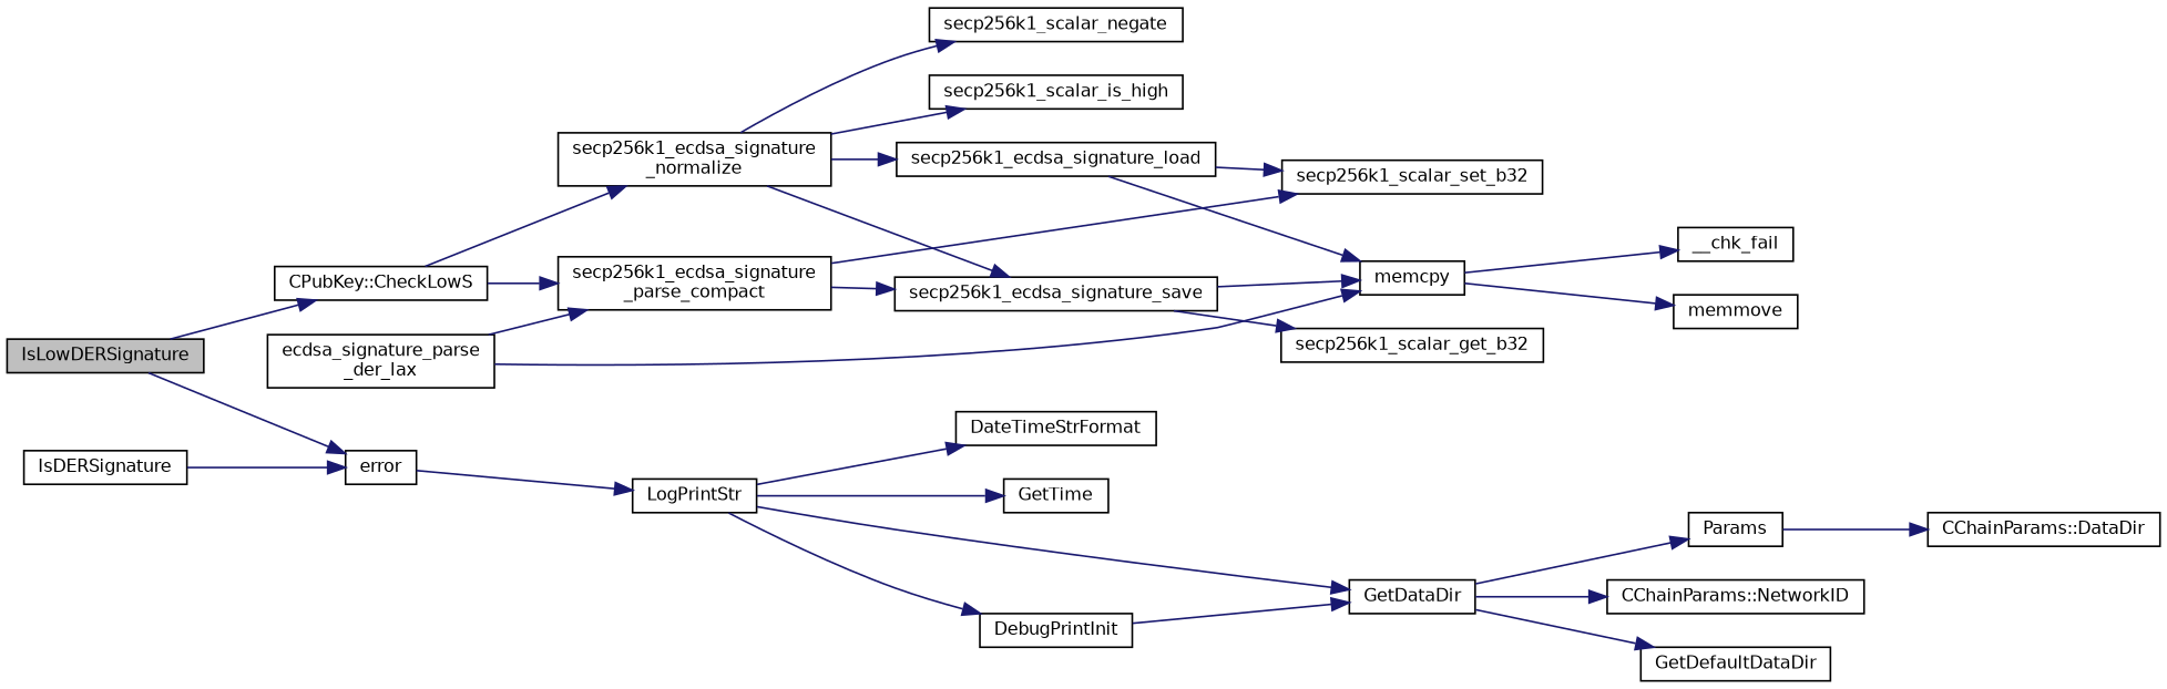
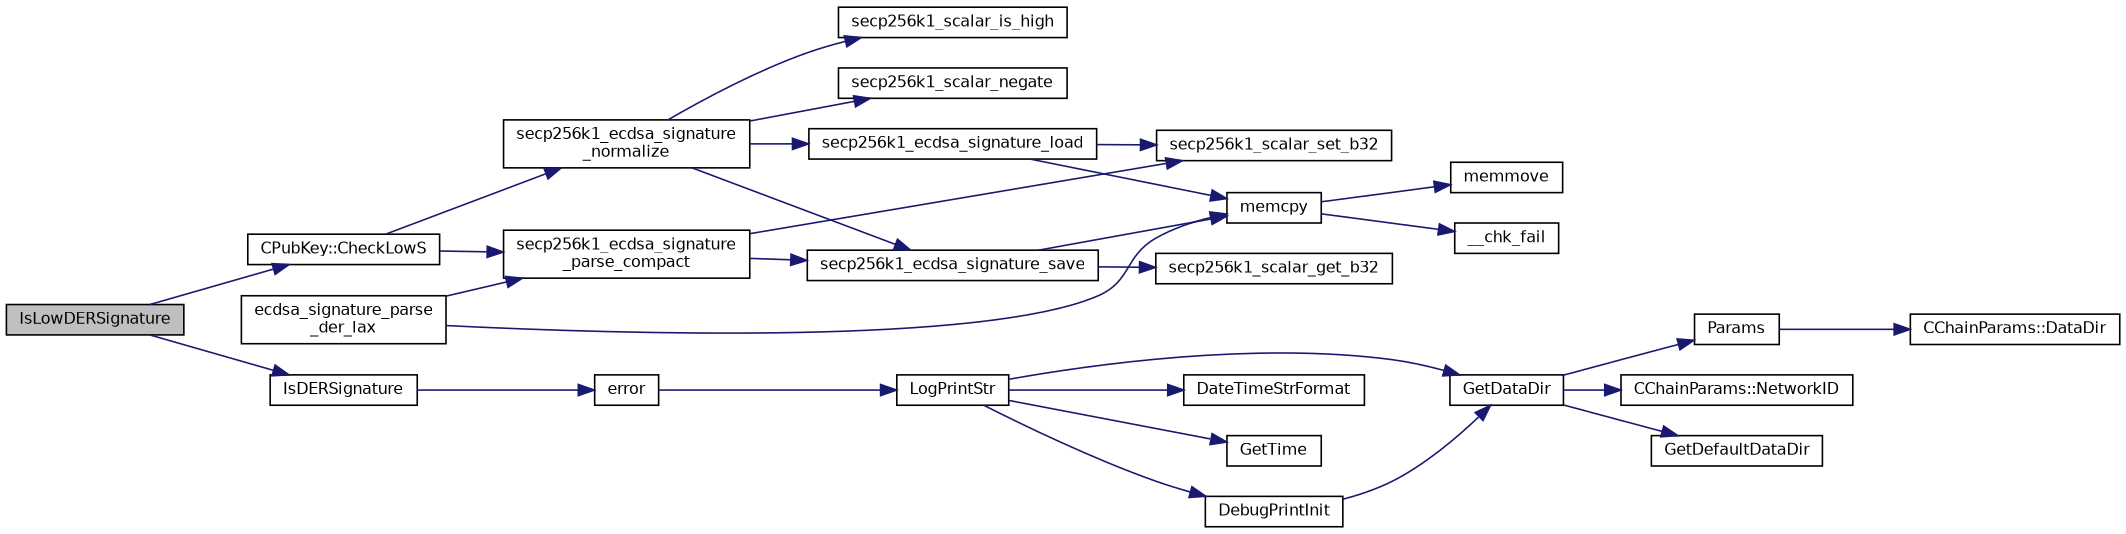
  digraph {
    fontname="DejaVu Sans"
    rankdir=LR
    node [color=black fillcolor=white fontname="DejaVu Sans" fontsize=10 shape=record style=filled]
    edge [color=midnightblue fontname="DejaVu Sans" fontsize=10 labelfontname=Helvetica labelfontsize=10 style=solid]
    n1 [fillcolor=grey75 fontcolor=black height=0.2 label=IsLowDERSignature width=0.4]
    n2 [height=0.2 label=IsDERSignature width=0.4]
    n3 [height=0.2 label="CPubKey::CheckLowS" width=0.4]
    n4 [height=0.2 label=error width=0.4]
    n5 [height=0.2 label="secp256k1_ecdsa_signature\l_normalize" width=0.4]
    n6 [height=0.2 label="secp256k1_ecdsa_signature\l_parse_compact" width=0.4]
    n7 [height=0.2 label=LogPrintStr width=0.4]
    n8 [height=0.2 label=DebugPrintInit width=0.4]
    n9 [height=0.2 label=GetDataDir width=0.4]
    n10 [height=0.2 label=DateTimeStrFormat width=0.4]
    n11 [height=0.2 label=GetTime width=0.4]
    n12 [height=0.2 label=Params width=0.4]
    n13 [height=0.2 label="CChainParams::NetworkID" width=0.4]
    n14 [height=0.2 label=GetDefaultDataDir width=0.4]
    n15 [height=0.2 label="CChainParams::DataDir" width=0.4]
    n16 [height=0.2 label="ecdsa_signature_parse\l_der_lax" width=0.4]
    n17 [height=0.2 label=memcpy width=0.4]
    n18 [height=0.2 label=secp256k1_ecdsa_signature_save width=0.4]
    n19 [height=0.2 label=secp256k1_ecdsa_signature_load width=0.4]
    n20 [height=0.2 label=secp256k1_scalar_is_high width=0.4]
    n21 [height=0.2 label=secp256k1_scalar_negate width=0.4]
    n22 [height=0.2 label=secp256k1_scalar_set_b32 width=0.4]
    n23 [height=0.2 label=memmove width=0.4]
    n24 [height=0.2 label=__chk_fail width=0.4]
    n25 [height=0.2 label=secp256k1_scalar_get_b32 width=0.4]
-   n1 -> n4
+   n1 -> n2
    n1 -> n3
    n2 -> n4
    n3 -> n5
    n3 -> n6
    n4 -> n7
    n5 -> n18
    n5 -> n19
    n5 -> n20
    n5 -> n21
    n6 -> n18
    n6 -> n22
    n7 -> n8
    n7 -> n9
    n7 -> n10
    n7 -> n11
    n8 -> n9
    n9 -> n12
    n9 -> n13
    n9 -> n14
    n12 -> n15
    n16 -> n6
    n16 -> n17
    n17 -> n23
    n17 -> n24
    n18 -> n17
    n18 -> n25
    n19 -> n17
    n19 -> n22
  }
